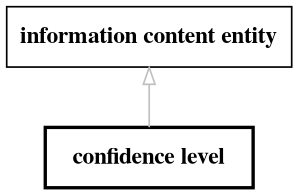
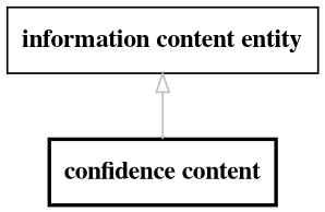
  digraph {
    fontsize=32
    penwidth=5
    node [color=black fontname="times bold" shape=rectangle]
-   n1 [label=" confidence level " style=bold]
+   n1 [label="confidence content" style=bold]
    "information content entity"
    "information content entity" -> n1 [arrowtail=onormal color=gray dir=back fontcolor=darkgray]
  }
